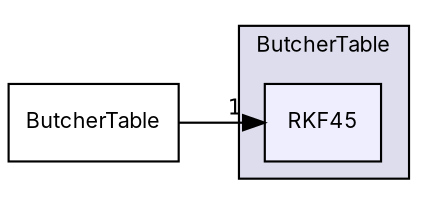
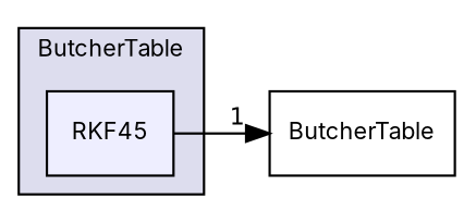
  digraph {
    compound=true
    rankdir=LR
    fontname=Inter
    node [fontname=Inter fontsize=10 shape=box]
    n1 [fillcolor="#eeeeff" label=RKF45 pencolor=black style=filled]
    n2 [label=ButcherTable]
    subgraph cluster_1 {
      bgcolor="#ddddee"
      fontsize=10
      label=ButcherTable
      pencolor=black
      n1
    }
-   n2 -> n1 [headlabel=1 labeldistance=1.5 labelfontname=Helvetica labelfontsize=10 fontname=Inter]
+   n1 -> n2 [headlabel=1 labeldistance=1.5 labelfontname=Helvetica labelfontsize=10 fontname=Inter]
  }
